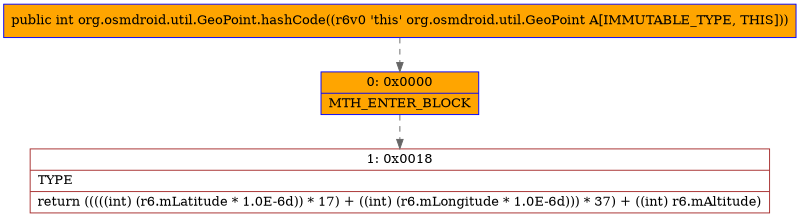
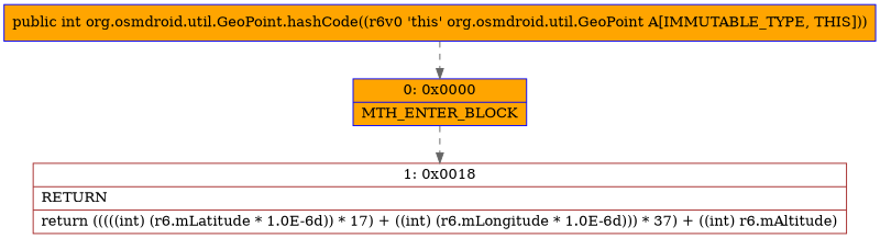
  digraph {
    node [shape=record style=filled fillcolor=orange color=blue]
    edge [color=gray40 style=dashed]
    n1 [label="{0\:\ 0x0000|MTH_ENTER_BLOCK\l}"]
-   n2 [label="{1\:\ 0x0018|TYPE\l|return (((((int) (r6.mLatitude * 1.0E\-6d)) * 17) + ((int) (r6.mLongitude * 1.0E\-6d))) * 37) + ((int) r6.mAltitude)\l}" fillcolor=white color=brown]
+   n2 [label="{1\:\ 0x0018|RETURN\l|return (((((int) (r6.mLatitude * 1.0E\-6d)) * 17) + ((int) (r6.mLongitude * 1.0E\-6d))) * 37) + ((int) r6.mAltitude)\l}" fillcolor=white color=brown]
    n3 [label="{public int org.osmdroid.util.GeoPoint.hashCode((r6v0 'this' org.osmdroid.util.GeoPoint A[IMMUTABLE_TYPE, THIS])) }"]
    n1 -> n2
    n3 -> n1
  }
